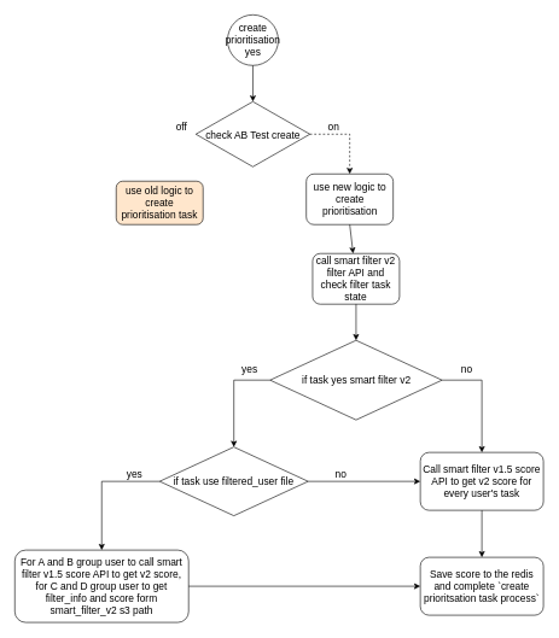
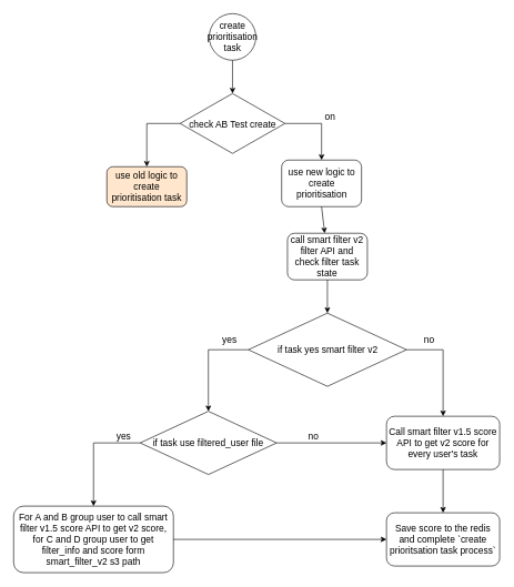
  <mxCell id="0" />
  <mxCell id="1" parent="0" />
- <mxCell id="2" value="&lt;font style=&quot;font-size: 14px;&quot;&gt;create&lt;br&gt;prioritisation&lt;br&gt;yes&lt;br&gt;&lt;/font&gt;" style="ellipse;whiteSpace=wrap;html=1;aspect=fixed;" vertex="1" parent="1"><mxGeometry x="313.75" y="20" width="70" height="70" as="geometry" /></mxCell>
+ <mxCell id="2" value="&lt;font style=&quot;font-size: 14px;&quot;&gt;create&lt;br&gt;prioritisation&lt;br&gt;task&lt;br&gt;&lt;/font&gt;" style="ellipse;whiteSpace=wrap;html=1;aspect=fixed;" vertex="1" parent="1"><mxGeometry x="313.75" y="20" width="70" height="70" as="geometry" /></mxCell>
  <mxCell id="3" value="&lt;font style=&quot;font-size: 14px;&quot;&gt;check AB Test create&lt;/font&gt;" style="rhombus;whiteSpace=wrap;html=1;fontSize=18;" vertex="1" parent="1"><mxGeometry x="270" y="140" width="157.5" height="90" as="geometry" /></mxCell>
  <mxCell id="4" value="use old logic to create prioritisation task" style="rounded=1;whiteSpace=wrap;html=1;fontSize=14;fillColor=#ffe6cc;" vertex="1" parent="1"><mxGeometry x="160" y="250" width="120" height="60" as="geometry" /></mxCell>
  <mxCell id="5" value="" style="endArrow=classic;html=1;rounded=0;fontSize=14;exitX=0.5;exitY=1;exitDx=0;exitDy=0;entryX=0.5;entryY=0;entryDx=0;entryDy=0;" edge="1" parent="1" source="2" target="3"><mxGeometry width="50" height="50" relative="1" as="geometry"><mxPoint x="410" y="340" as="sourcePoint" /><mxPoint x="410" y="110" as="targetPoint" /></mxGeometry></mxCell>
- <mxCell id="7" value="off" style="text;html=1;align=center;verticalAlign=middle;resizable=0;points=[];autosize=1;strokeColor=none;fillColor=none;fontSize=14;" vertex="1" parent="1"><mxGeometry x="230" y="160" width="40" height="30" as="geometry" /></mxCell>
+ <mxCell id="6" value="" style="endArrow=classic;html=1;rounded=0;fontSize=14;edgeStyle=orthogonalEdgeStyle;entryX=0.5;entryY=0;entryDx=0;entryDy=0;exitX=0;exitY=0.5;exitDx=0;exitDy=0;" edge="1" parent="1" source="3" target="4"><mxGeometry width="50" height="50" relative="1" as="geometry"><mxPoint x="410" y="340" as="sourcePoint" /><mxPoint x="460" y="290" as="targetPoint" /><Array as="points"><mxPoint x="220" y="185" /></Array></mxGeometry></mxCell>
  <mxCell id="8" value="call smart filter v2 filter API and check filter task state" style="rounded=1;whiteSpace=wrap;html=1;fontSize=14;" vertex="1" parent="1"><mxGeometry x="431.25" y="350" width="120" height="70" as="geometry" /></mxCell>
- <mxCell id="9" value="" style="endArrow=classic;html=1;rounded=0;fontSize=14;edgeStyle=orthogonalEdgeStyle;entryX=0.5;entryY=0;entryDx=0;entryDy=0;exitX=1;exitY=0.5;exitDx=0;exitDy=0;dashed=1;" edge="1" parent="1" source="3" target="21"><mxGeometry width="50" height="50" relative="1" as="geometry"><mxPoint x="292.5" y="190" as="sourcePoint" /><mxPoint x="230" y="290" as="targetPoint" /></mxGeometry></mxCell>
- <mxCell id="10" value="on" style="text;html=1;align=center;verticalAlign=middle;resizable=0;points=[];autosize=1;strokeColor=none;fillColor=none;fontSize=14;" vertex="1" parent="1"><mxGeometry x="440" y="160" width="40" height="30" as="geometry" /></mxCell>
+ <mxCell id="9" value="" style="endArrow=classic;html=1;rounded=0;fontSize=14;edgeStyle=orthogonalEdgeStyle;entryX=0.5;entryY=0;entryDx=0;entryDy=0;exitX=1;exitY=0.5;exitDx=0;exitDy=0;" edge="1" parent="1" source="3" target="21"><mxGeometry width="50" height="50" relative="1" as="geometry"><mxPoint x="292.5" y="190" as="sourcePoint" /><mxPoint x="230" y="290" as="targetPoint" /></mxGeometry></mxCell>
+ <mxCell id="10" value="on" style="text;html=1;align=center;verticalAlign=middle;resizable=0;points=[];autosize=1;strokeColor=none;fillColor=none;fontSize=14;" vertex="1" parent="1"><mxGeometry x="475" y="160" width="40" height="30" as="geometry" /></mxCell>
  <mxCell id="11" value="if task yes smart filter v2" style="rhombus;whiteSpace=wrap;html=1;fontSize=14;" vertex="1" parent="1"><mxGeometry x="372.5" y="470" width="237.5" height="110" as="geometry" /></mxCell>
  <mxCell id="12" value="" style="endArrow=classic;html=1;rounded=0;fontSize=14;entryX=0.5;entryY=0;entryDx=0;entryDy=0;exitX=0.5;exitY=1;exitDx=0;exitDy=0;" edge="1" parent="1" source="8" target="11"><mxGeometry width="50" height="50" relative="1" as="geometry"><mxPoint x="593.75" y="460" as="sourcePoint" /><mxPoint x="493.75" y="410" as="targetPoint" /></mxGeometry></mxCell>
  <mxCell id="13" value="" style="endArrow=classic;html=1;rounded=0;fontSize=14;edgeStyle=orthogonalEdgeStyle;exitX=1;exitY=0.5;exitDx=0;exitDy=0;entryX=0.5;entryY=0;entryDx=0;entryDy=0;" edge="1" parent="1" source="11" target="16"><mxGeometry width="50" height="50" relative="1" as="geometry"><mxPoint x="382.5" y="535" as="sourcePoint" /><mxPoint x="673.75" y="610" as="targetPoint" /></mxGeometry></mxCell>
  <mxCell id="14" value="yes" style="text;html=1;align=center;verticalAlign=middle;resizable=0;points=[];autosize=1;strokeColor=none;fillColor=none;fontSize=14;" vertex="1" parent="1"><mxGeometry x="318.75" y="495" width="50" height="30" as="geometry" /></mxCell>
  <mxCell id="15" value="no" style="text;html=1;align=center;verticalAlign=middle;resizable=0;points=[];autosize=1;strokeColor=none;fillColor=none;fontSize=14;" vertex="1" parent="1"><mxGeometry x="623.75" y="495" width="40" height="30" as="geometry" /></mxCell>
  <mxCell id="16" value="Call smart filter v1.5 score API to get v2 score for every user's task" style="rounded=1;whiteSpace=wrap;html=1;fontSize=14;" vertex="1" parent="1"><mxGeometry x="580" y="625" width="170" height="80" as="geometry" /></mxCell>
  <mxCell id="17" value="Save score to the redis and complete `create prioritsation task process`" style="rounded=1;whiteSpace=wrap;html=1;fontSize=14;" vertex="1" parent="1"><mxGeometry x="580" y="770" width="170" height="80" as="geometry" /></mxCell>
  <mxCell id="18" value="" style="endArrow=classic;html=1;rounded=0;fontSize=14;entryX=0.5;entryY=0;entryDx=0;entryDy=0;exitX=0.5;exitY=1;exitDx=0;exitDy=0;" edge="1" parent="1" source="16" target="17"><mxGeometry width="50" height="50" relative="1" as="geometry"><mxPoint x="501.25" y="430" as="sourcePoint" /><mxPoint x="501.25" y="480" as="targetPoint" /></mxGeometry></mxCell>
- <mxCell id="19" value="&lt;font style=&quot;font-size: 14px;&quot;&gt;if task use filtered_user file&lt;/font&gt;" style="rhombus;whiteSpace=wrap;html=1;" vertex="1" parent="1"><mxGeometry x="220" y="617.5" width="205" height="95" as="geometry" /></mxCell>
+ <mxCell id="19" value="&lt;font style=&quot;font-size: 14px;&quot;&gt;if task use filtered_user file&lt;/font&gt;" style="rhombus;whiteSpace=wrap;html=1;" vertex="1" parent="1"><mxGeometry x="210" y="617.5" width="205" height="95" as="geometry" /></mxCell>
  <mxCell id="20" value="" style="endArrow=classic;html=1;rounded=0;edgeStyle=orthogonalEdgeStyle;exitX=0;exitY=0.5;exitDx=0;exitDy=0;entryX=0.5;entryY=0;entryDx=0;entryDy=0;" edge="1" parent="1" source="11" target="19"><mxGeometry width="50" height="50" relative="1" as="geometry"><mxPoint x="408.75" y="560" as="sourcePoint" /><mxPoint x="458.75" y="510" as="targetPoint" /></mxGeometry></mxCell>
  <mxCell id="21" value="use new logic to create prioritisation" style="rounded=1;whiteSpace=wrap;html=1;fontSize=14;" vertex="1" parent="1"><mxGeometry x="422.5" y="240" width="120" height="70" as="geometry" /></mxCell>
  <mxCell id="22" value="" style="endArrow=classic;html=1;rounded=0;exitX=0.5;exitY=1;exitDx=0;exitDy=0;" edge="1" parent="1" source="21" target="8"><mxGeometry width="50" height="50" relative="1" as="geometry"><mxPoint x="410" y="470" as="sourcePoint" /><mxPoint x="460" y="420" as="targetPoint" /></mxGeometry></mxCell>
  <mxCell id="23" value="For A and B group user to call smart filter v1.5 score API to get v2 score, for C and D group user to get filter_info and score form smart_filter_v2 s3 path" style="rounded=1;whiteSpace=wrap;html=1;fontSize=14;" vertex="1" parent="1"><mxGeometry x="20" y="760" width="240" height="100" as="geometry" /></mxCell>
  <mxCell id="24" value="" style="endArrow=classic;html=1;rounded=0;fontSize=14;edgeStyle=orthogonalEdgeStyle;exitX=1;exitY=0.5;exitDx=0;exitDy=0;entryX=0;entryY=0.5;entryDx=0;entryDy=0;" edge="1" parent="1" source="19" target="16"><mxGeometry width="50" height="50" relative="1" as="geometry"><mxPoint x="417.5" y="660" as="sourcePoint" /><mxPoint x="468.75" y="770" as="targetPoint" /></mxGeometry></mxCell>
  <mxCell id="25" value="no" style="text;html=1;align=center;verticalAlign=middle;resizable=0;points=[];autosize=1;strokeColor=none;fillColor=none;fontSize=14;" vertex="1" parent="1"><mxGeometry x="450" y="640" width="40" height="30" as="geometry" /></mxCell>
  <mxCell id="26" value="" style="endArrow=classic;html=1;rounded=0;edgeStyle=orthogonalEdgeStyle;exitX=0;exitY=0.5;exitDx=0;exitDy=0;entryX=0.5;entryY=0;entryDx=0;entryDy=0;" edge="1" parent="1" source="19" target="23"><mxGeometry width="50" height="50" relative="1" as="geometry"><mxPoint x="180" y="650" as="sourcePoint" /><mxPoint x="100" y="742.5" as="targetPoint" /></mxGeometry></mxCell>
  <mxCell id="27" value="yes" style="text;html=1;align=center;verticalAlign=middle;resizable=0;points=[];autosize=1;strokeColor=none;fillColor=none;fontSize=14;" vertex="1" parent="1"><mxGeometry x="160" y="640" width="50" height="30" as="geometry" /></mxCell>
  <mxCell id="28" value="" style="endArrow=classic;html=1;rounded=0;fontSize=14;edgeStyle=orthogonalEdgeStyle;exitX=1;exitY=0.5;exitDx=0;exitDy=0;entryX=0;entryY=0.5;entryDx=0;entryDy=0;" edge="1" parent="1" source="23" target="17"><mxGeometry width="50" height="50" relative="1" as="geometry"><mxPoint x="405" y="675" as="sourcePoint" /><mxPoint x="620" y="675" as="targetPoint" /></mxGeometry></mxCell>
